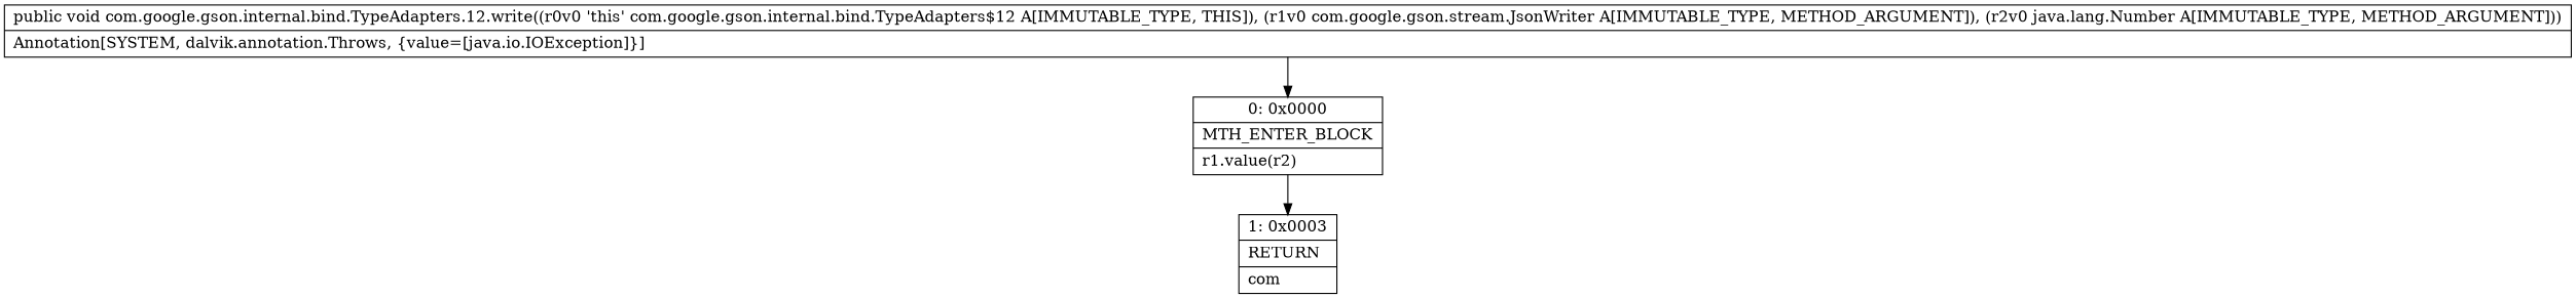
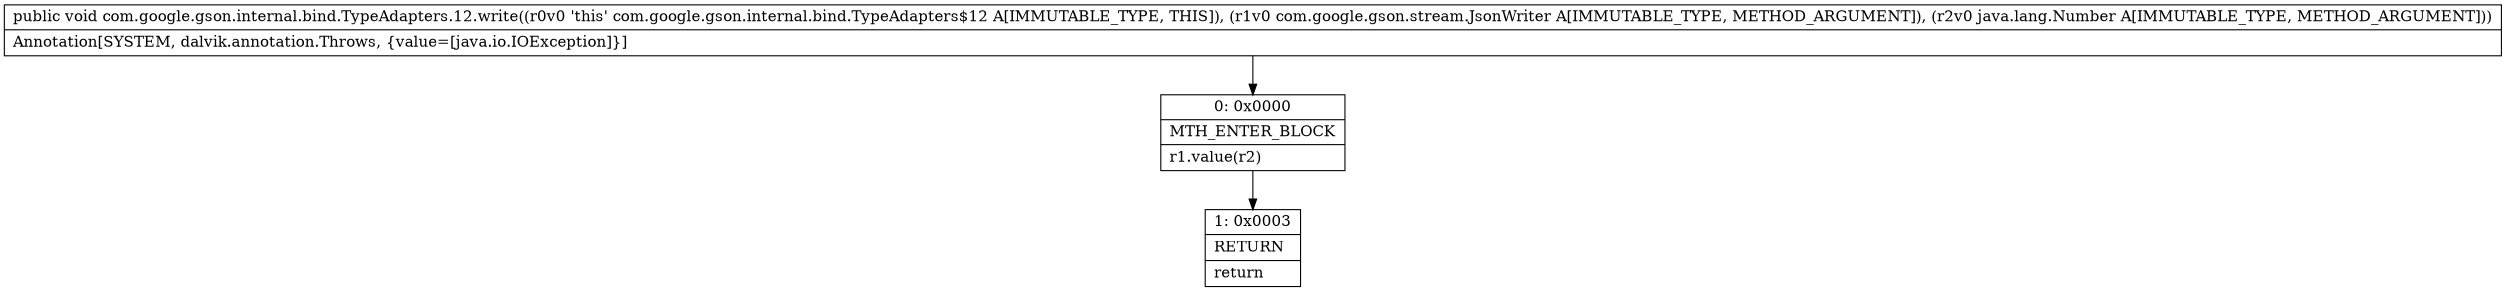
  digraph {
    node [shape=record]
    n1 [label="{0\:\ 0x0000|MTH_ENTER_BLOCK\l|r1.value(r2)\l}"]
-   n2 [label="{1\:\ 0x0003|RETURN\l|com\l}"]
+   n2 [label="{1\:\ 0x0003|RETURN\l|return\l}"]
    n3 [label="{public void com.google.gson.internal.bind.TypeAdapters.12.write((r0v0 'this' com.google.gson.internal.bind.TypeAdapters$12 A[IMMUTABLE_TYPE, THIS]), (r1v0 com.google.gson.stream.JsonWriter A[IMMUTABLE_TYPE, METHOD_ARGUMENT]), (r2v0 java.lang.Number A[IMMUTABLE_TYPE, METHOD_ARGUMENT]))  | Annotation[SYSTEM, dalvik.annotation.Throws, \{value=[java.io.IOException]\}]\l}"]
    n1 -> n2
    n3 -> n1
  }
